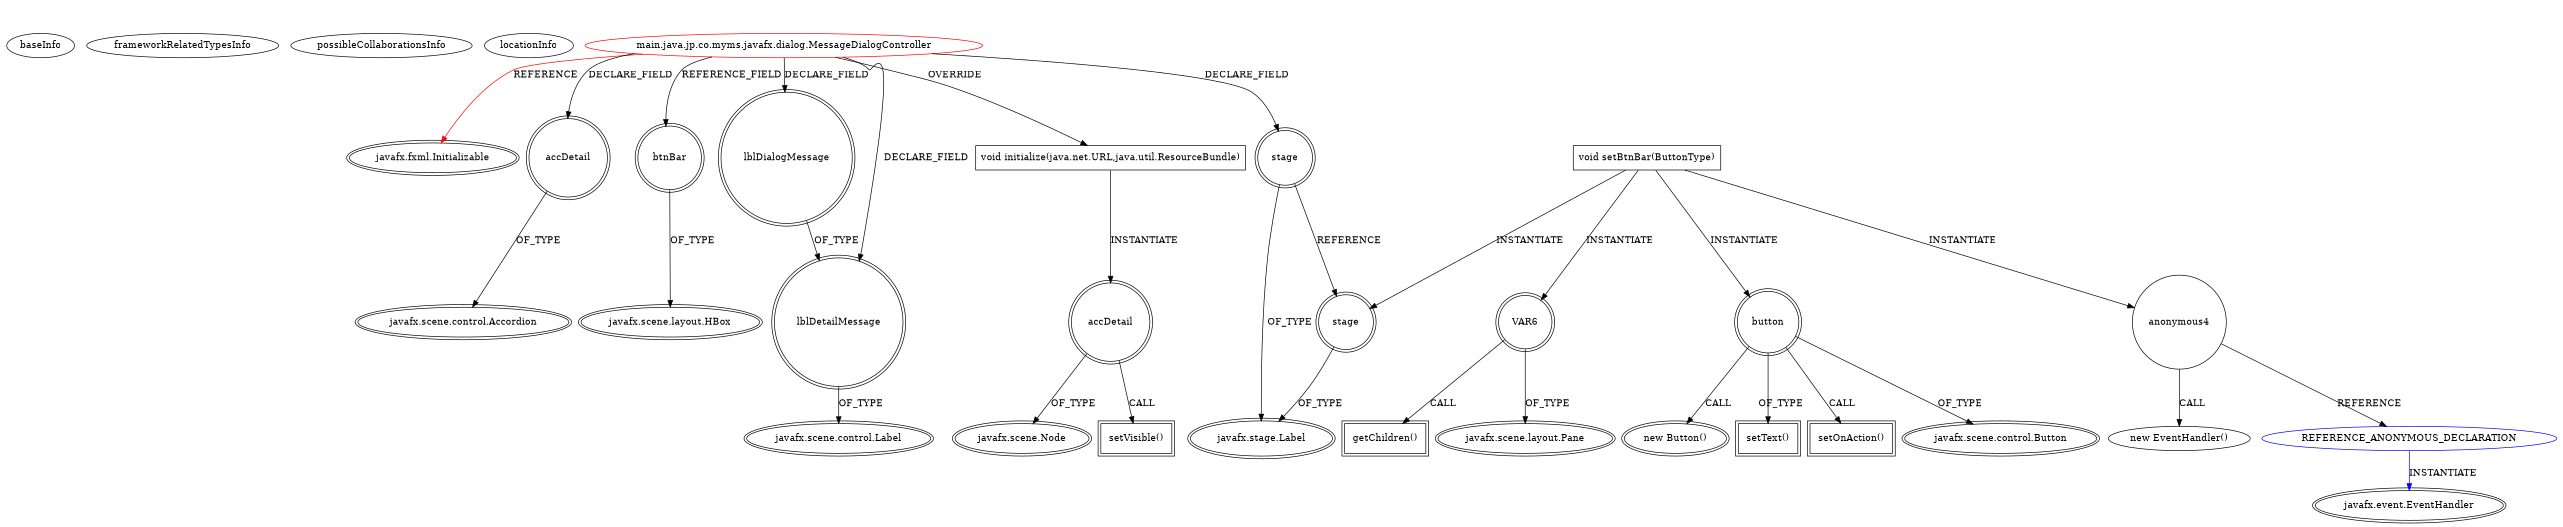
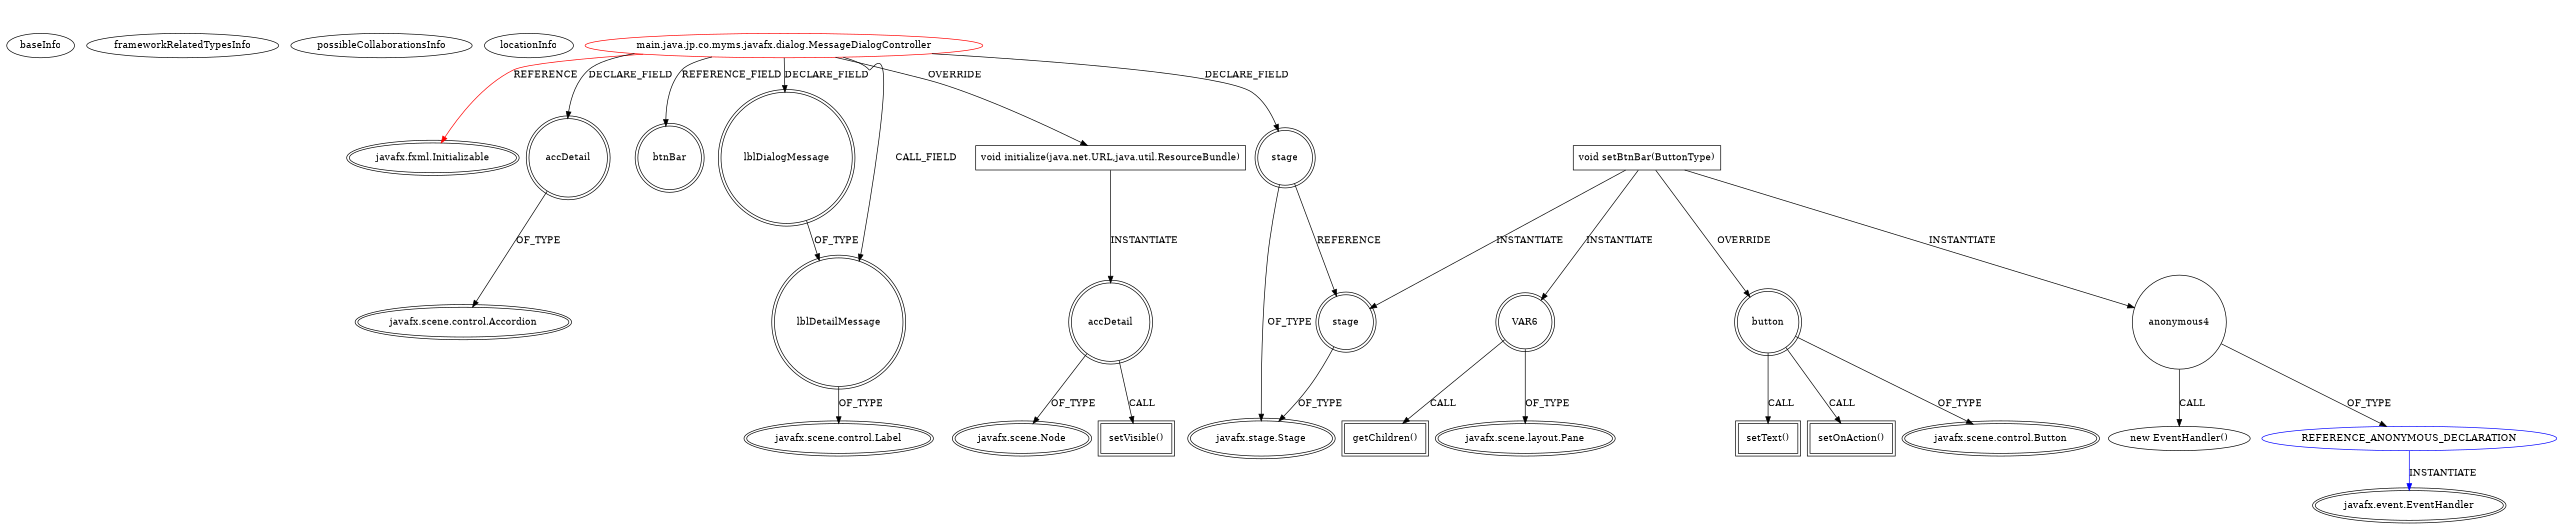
  digraph {
    node [isFrameworkType=true vertexType=FRAMEWORK_CLASS_TYPE peripheries=2]
    baseInfo [category=extension_graph graphId=3639 isAnonymous=false possibleRelation=true isFrameworkType="" vertexType="" peripheries=""]
    frameworkRelatedTypesInfo [0="javafx.fxml.Initializable" isFrameworkType="" vertexType="" peripheries=""]
    possibleCollaborationsInfo [0="3639~CLIENT_METHOD_DECLARATION-INSTANTIATION-~javafx.fxml.Initializable ~javafx.event.EventHandler ~false~true" isFrameworkType="" vertexType="" peripheries=""]
    locationInfo [contextSignature=MessageDialogController filePath="/miya-masa-java-fx/java-fx-master/javafx_common_ui/src/main/java/jp/co/myms/javafx/dialog/MessageDialogController.java" graphId=3639 projectName="miya-masa-java-fx" isFrameworkType="" vertexType="" peripheries=""]
    n5 [color=red isFrameworkType=false label="main.java.jp.co.myms.javafx.dialog.MessageDialogController" vertexType=ROOT_CLIENT_CLASS_DECLARATION peripheries=""]
    n6 [label="javafx.fxml.Initializable" vertexType=FRAMEWORK_INTERFACE_TYPE]
    n7 [label=accDetail shape=circle vertexType=FIELD_DECLARATION]
    n8 [label=btnBar shape=circle vertexType=FIELD_DECLARATION]
    n9 [label=lblDetailMessage shape=circle vertexType=FIELD_DECLARATION]
    n10 [label=lblDialogMessage shape=circle vertexType=FIELD_DECLARATION]
    n11 [label=stage shape=circle vertexType=FIELD_DECLARATION]
    n12 [isFrameworkType=false label="void initialize(java.net.URL,java.util.ResourceBundle)" shape=box vertexType=OVERRIDING_METHOD_DECLARATION peripheries=""]
    n13 [label="javafx.scene.control.Accordion"]
-   n14 [label="javafx.scene.layout.HBox"]
    n15 [label="javafx.scene.control.Label"]
-   n16 [label="javafx.stage.Label"]
+   n16 [label="javafx.stage.Stage"]
    n17 [label=stage shape=circle vertexType=VARIABLE_EXPRESION]
    n18 [label=accDetail shape=circle vertexType=VARIABLE_EXPRESION]
    n19 [isFrameworkType=false label="void setBtnBar(ButtonType)" shape=box vertexType=CLIENT_METHOD_DECLARATION peripheries=""]
    n20 [label=button shape=circle vertexType=VARIABLE_EXPRESION]
    n21 [isFrameworkType=false label=anonymous4 shape=circle vertexType=VARIABLE_EXPRESION peripheries=""]
    n22 [label=VAR6 shape=circle vertexType=VARIABLE_EXPRESION]
    n23 [label="javafx.scene.Node"]
    n24 [label="setVisible()" shape=box vertexType=INSIDE_CALL]
    n25 [label="javafx.scene.control.Button"]
-   n26 [label="new Button()" vertexType=CONSTRUCTOR_CALL]
    n27 [label="setText()" shape=box vertexType=INSIDE_CALL]
    n28 [label="setOnAction()" shape=box vertexType=INSIDE_CALL]
    n29 [color=blue isFrameworkType=false label=REFERENCE_ANONYMOUS_DECLARATION vertexType=REFERENCE_ANONYMOUS_DECLARATION peripheries=""]
    n30 [isFrameworkType=false label="new EventHandler()" vertexType=CONSTRUCTOR_CALL peripheries=""]
    n31 [label="javafx.scene.layout.Pane"]
    n32 [label="getChildren()" shape=box vertexType=INSIDE_CALL]
    n33 [label="javafx.event.EventHandler" vertexType=FRAMEWORK_INTERFACE_TYPE]
    n5 -> n6 [color=red label=REFERENCE]
    n5 -> n7 [label=DECLARE_FIELD]
    n5 -> n8 [label=REFERENCE_FIELD]
-   n5 -> n9 [label=DECLARE_FIELD]
+   n5 -> n9 [label=CALL_FIELD]
    n5 -> n10 [label=DECLARE_FIELD]
    n5 -> n11 [label=DECLARE_FIELD]
    n5 -> n12 [label=OVERRIDE]
    n7 -> n13 [label=OF_TYPE]
-   n8 -> n14 [label=OF_TYPE]
    n9 -> n15 [label=OF_TYPE]
    n10 -> n9 [label=OF_TYPE]
    n11 -> n16 [label=OF_TYPE]
    n11 -> n17 [label=REFERENCE]
    n12 -> n18 [label=INSTANTIATE]
    n17 -> n16 [label=OF_TYPE]
    n18 -> n23 [label=OF_TYPE]
    n18 -> n24 [label=CALL]
    n19 -> n17 [label=INSTANTIATE]
-   n19 -> n20 [label=INSTANTIATE]
+   n19 -> n20 [label=OVERRIDE]
    n19 -> n21 [label=INSTANTIATE]
    n19 -> n22 [label=INSTANTIATE]
    n20 -> n25 [label=OF_TYPE]
-   n20 -> n26 [label=CALL]
-   n20 -> n27 [label=OF_TYPE]
+   n20 -> n27 [label=CALL]
    n20 -> n28 [label=CALL]
-   n21 -> n29 [label=REFERENCE]
+   n21 -> n29 [label=OF_TYPE]
    n21 -> n30 [label=CALL]
    n22 -> n31 [label=OF_TYPE]
    n22 -> n32 [label=CALL]
    n29 -> n33 [color=blue label=INSTANTIATE]
  }
